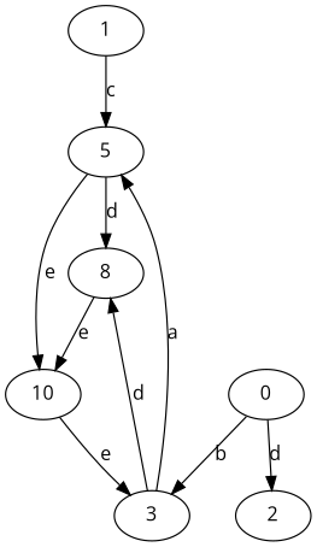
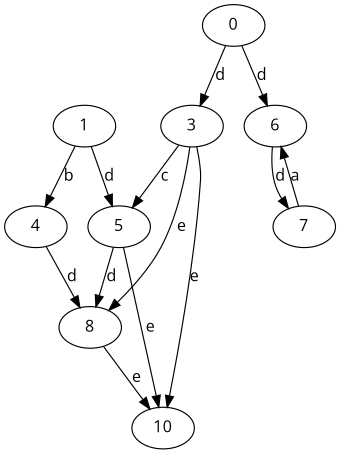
  strict digraph {
    fontname="Open Sans"
    node [fontname="Open Sans"]
    edge [fontname="Open Sans"]
    1
+   4
    5
    8
    10
-   2
+   2 [label=6]
+   7
    3
    0
-   1 -> 5 [label=c]
+   1 -> 4 [label=b]
+   1 -> 5 [label=d]
+   4 -> 8 [label=d]
    5 -> 8 [label=d]
    5 -> 10 [label=e]
    8 -> 10 [label=e]
-   3 -> 5 [label=a]
-   3 -> 8 [label=d]
-   10 -> 3 [label=e]
+   2 -> 7 [label=d]
+   7 -> 2 [label=a]
+   3 -> 5 [label=c]
+   3 -> 8 [label=e]
+   3 -> 10 [label=e]
    0 -> 2 [label=d]
-   0 -> 3 [label=b]
+   0 -> 3 [label=d]
  }
